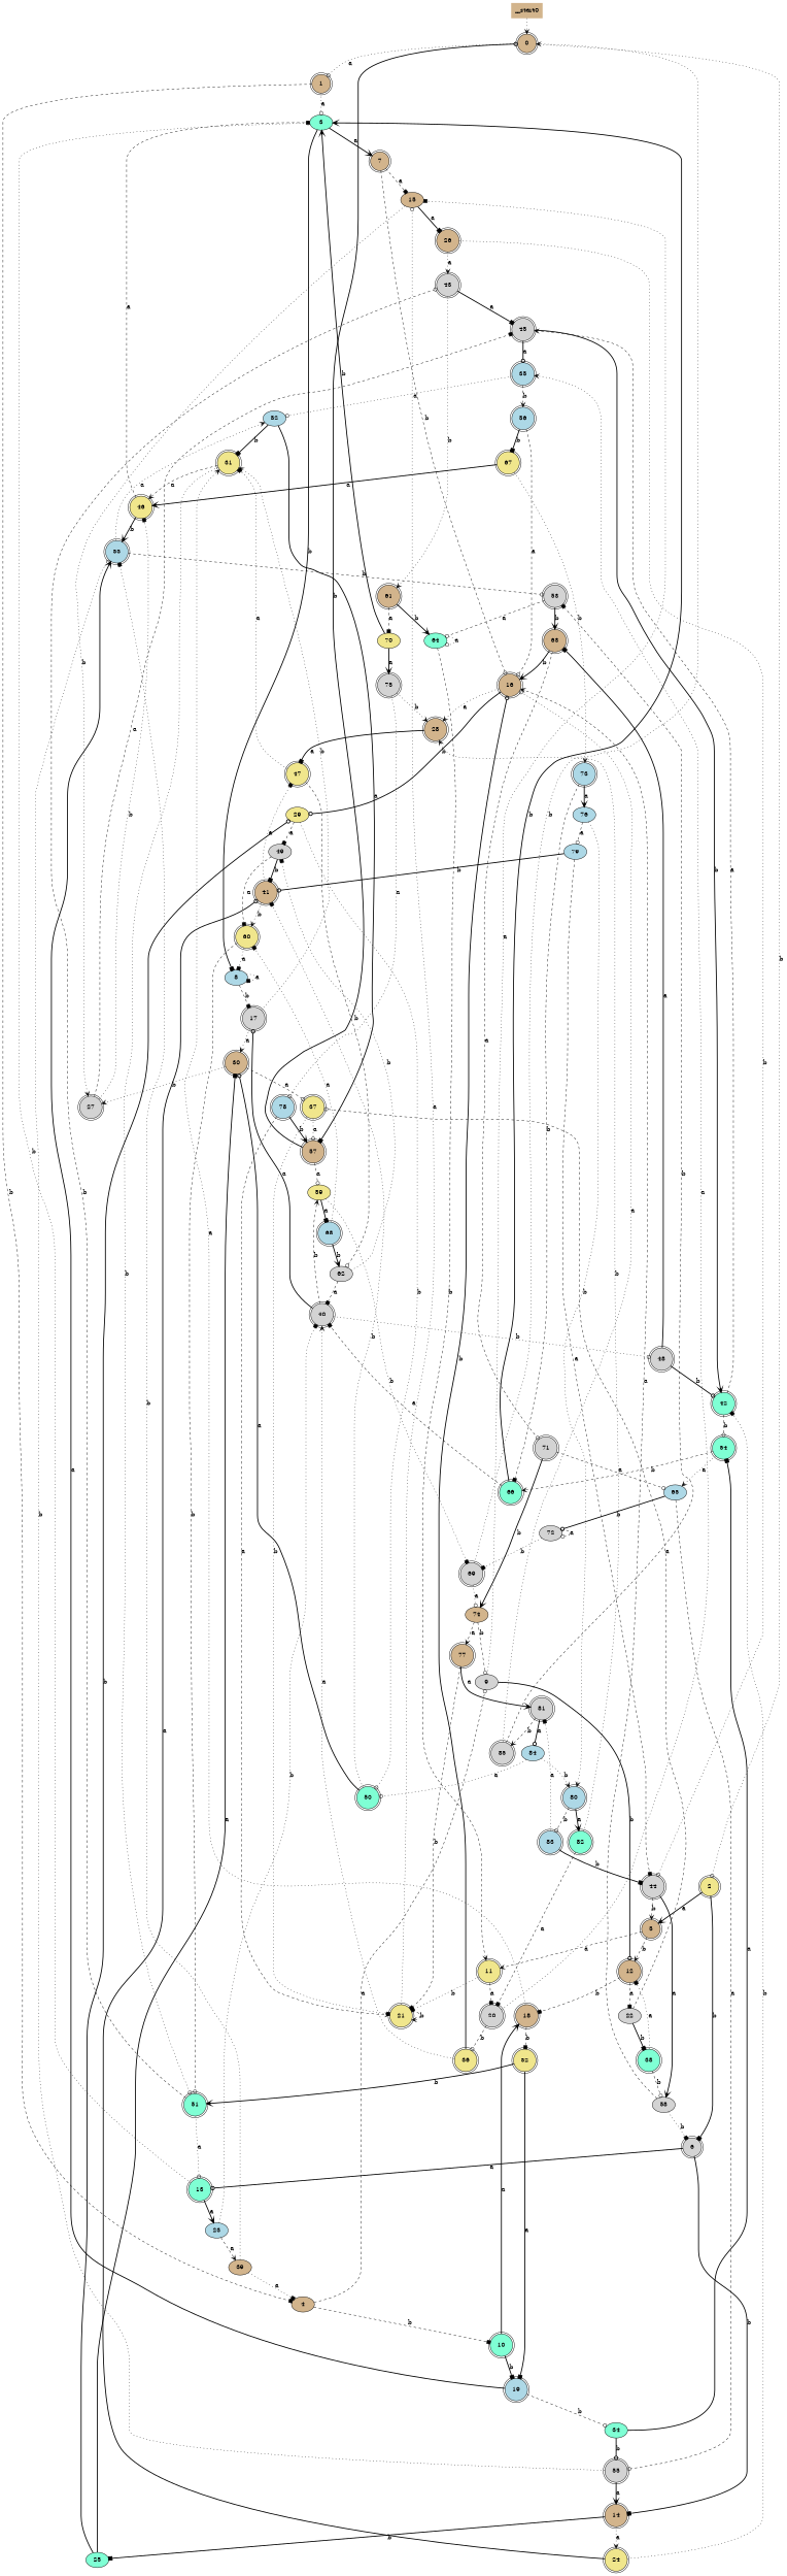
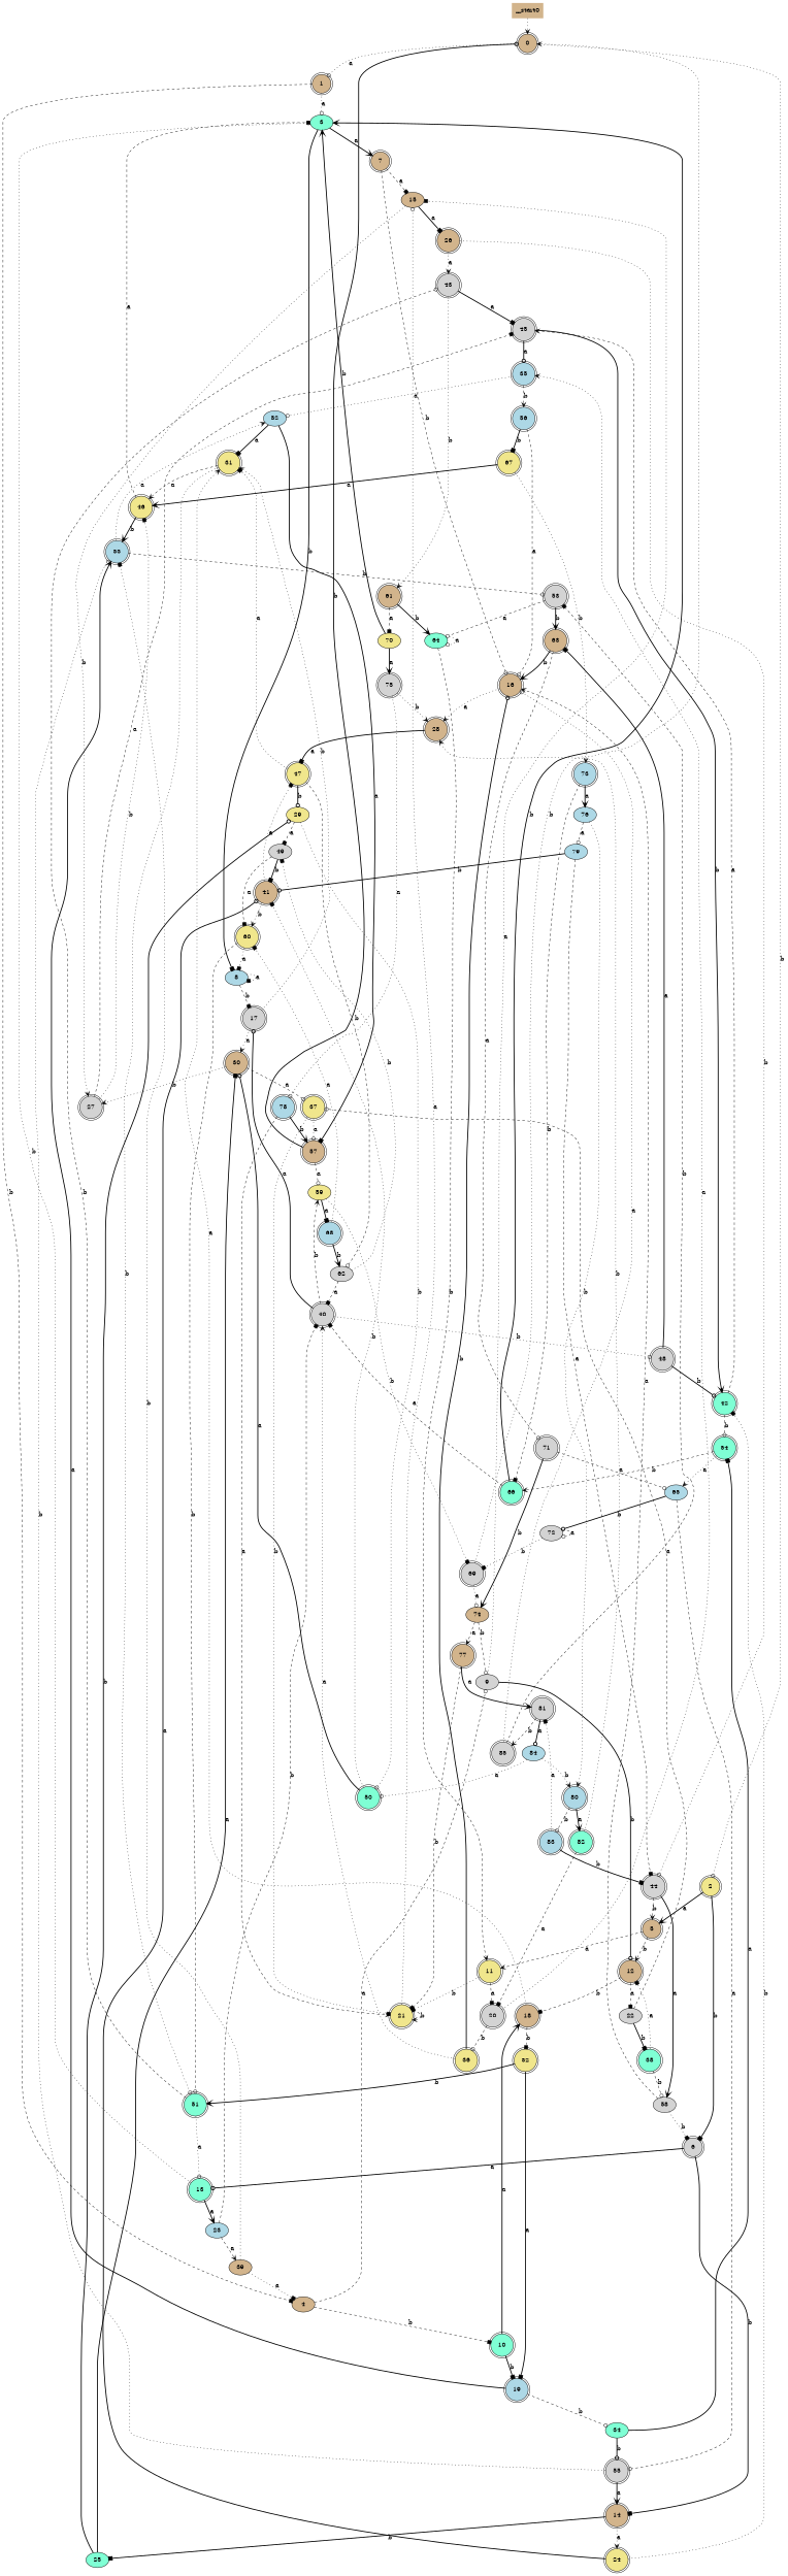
  digraph {
    node [fillcolor=lightgrey shape=doublecircle style=filled]
    edge [arrowhead=vee style=dotted]
    __start0 [fillcolor=tan shape=none]
    0 [fillcolor=tan]
    1 [fillcolor=tan]
    2 [fillcolor=khaki]
    3 [fillcolor=aquamarine shape=""]
    4 [fillcolor=tan shape=""]
    5 [fillcolor=tan]
    6
    7 [fillcolor=tan]
    8 [fillcolor=lightblue shape=""]
    9 [shape=""]
    10 [fillcolor=aquamarine]
    11 [fillcolor=khaki]
    12 [fillcolor=tan]
    13 [fillcolor=aquamarine]
    14 [fillcolor=tan]
    15 [fillcolor=tan shape=""]
    16 [fillcolor=tan]
    17
    18 [fillcolor=tan]
    19 [fillcolor=lightblue]
    20
    21 [fillcolor=khaki]
    22 [shape=""]
    23 [fillcolor=lightblue shape=""]
    24 [fillcolor=khaki]
    25 [fillcolor=aquamarine shape=""]
    26 [fillcolor=tan]
    27
    28 [fillcolor=tan]
    29 [fillcolor=khaki shape=""]
    30 [fillcolor=tan]
    31 [fillcolor=khaki]
    32 [fillcolor=khaki]
    33 [fillcolor=lightblue]
    34 [fillcolor=aquamarine shape=""]
    35 [fillcolor=lightblue]
    36 [fillcolor=khaki]
    37 [fillcolor=khaki]
    38 [fillcolor=aquamarine]
    39 [fillcolor=tan shape=""]
    40
    41 [fillcolor=tan]
    42 [fillcolor=aquamarine]
    43
    44
    45
    46 [fillcolor=khaki]
    47 [fillcolor=khaki]
    49 [shape=""]
    50 [fillcolor=aquamarine]
    51 [fillcolor=aquamarine]
    52 [fillcolor=lightblue shape=""]
    53
    54 [fillcolor=aquamarine]
    55
    56 [fillcolor=lightblue]
    57 [fillcolor=tan]
    58 [shape=""]
    48
    59 [fillcolor=khaki shape=""]
    60 [fillcolor=khaki]
    61 [fillcolor=tan]
    62 [shape=""]
    63 [fillcolor=tan]
    64 [fillcolor=aquamarine shape=""]
    65 [fillcolor=lightblue shape=""]
    66 [fillcolor=aquamarine]
    67 [fillcolor=khaki]
    68 [fillcolor=lightblue]
    69
    70 [fillcolor=khaki shape=""]
    71
    72 [shape=""]
    73 [fillcolor=lightblue]
    74 [fillcolor=tan shape=""]
    75
    76 [fillcolor=lightblue shape=""]
    77 [fillcolor=tan]
    78 [fillcolor=lightblue]
    79 [fillcolor=lightblue shape=""]
    80 [fillcolor=lightblue]
    81
    82 [fillcolor=aquamarine]
    83 [fillcolor=lightblue]
    84 [fillcolor=lightblue shape=""]
    85
    __start0 -> 0
    0 -> 1 [arrowhead=odot label=a]
    0 -> 2 [arrowhead=odot label=b]
    1 -> 3 [arrowhead=odot label=a]
    1 -> 4 [arrowhead=box label=b style=dashed]
    2 -> 5 [label=a style=bold]
    2 -> 6 [arrowhead=box label=b style=bold]
    3 -> 7 [label=a style=bold]
    3 -> 8 [arrowhead=box label=b style=bold]
    4 -> 9 [arrowhead=odot label=a style=dashed]
    4 -> 10 [arrowhead=box label=b style=dashed]
    5 -> 11 [label=a style=dashed]
    5 -> 12 [label=b style=dashed]
    6 -> 13 [arrowhead=odot label=a style=bold]
    6 -> 14 [arrowhead=box label=b style=bold]
    7 -> 15 [arrowhead=box label=a style=dashed]
    7 -> 16 [arrowhead=odot label=b style=dashed]
    8 -> 8 [arrowhead=box label=a]
    8 -> 17 [arrowhead=box label=b style=dashed]
    9 -> 12 [arrowhead=odot label=b style=bold]
    9 -> 15 [arrowhead=box label=a]
    10 -> 18 [label=a style=bold]
    10 -> 19 [arrowhead=box label=b style=bold]
    11 -> 20 [arrowhead=box label=a style=dashed]
    11 -> 21 [arrowhead=box label=b]
    12 -> 18 [arrowhead=box label=b style=dashed]
    12 -> 22 [arrowhead=box label=a style=dashed]
    13 -> 3 [arrowhead=odot label=b]
    13 -> 23 [label=a style=bold]
    14 -> 24 [label=a]
    14 -> 25 [arrowhead=box label=b style=bold]
    15 -> 26 [arrowhead=box label=a style=bold]
    15 -> 27 [label=b]
    16 -> 28 [label=a]
-   16 -> 29 [arrowhead=odot label=b style=bold]
+   47 -> 29 [arrowhead=odot label=b style=bold]
    17 -> 30 [label=a]
    17 -> 31 [label=b]
    18 -> 31 [label=a]
    18 -> 32 [arrowhead=box label=b style=dashed]
    19 -> 33 [label=a style=bold]
    19 -> 34 [arrowhead=odot label=b style=dashed]
    20 -> 35 [label=a]
    20 -> 36 [arrowhead=odot label=b style=dashed]
    21 -> 15 [arrowhead=odot label=a]
    21 -> 21 [label=b style=dashed]
    22 -> 37 [arrowhead=odot label=a style=dashed]
    22 -> 38 [arrowhead=box label=b style=bold]
    23 -> 39 [label=a style=dashed]
-   23 -> 40 [arrowhead=box label=b]
+   23 -> 40 [arrowhead=box label=b style=dashed]
    24 -> 41 [arrowhead=odot label=a style=bold]
    24 -> 42 [arrowhead=box label=b]
    25 -> 29 [arrowhead=odot label=b style=bold]
    25 -> 30 [arrowhead=box label=a style=bold]
    26 -> 43 [label=a]
    26 -> 44 [arrowhead=odot label=b]
    27 -> 45 [arrowhead=box label=a style=dashed]
    27 -> 46 [arrowhead=box label=b]
    28 -> 47 [arrowhead=box label=a style=bold]
    29 -> 49 [arrowhead=box label=a style=dashed]
    29 -> 50 [arrowhead=odot label=b]
    30 -> 27 [label=b]
    30 -> 37 [arrowhead=odot label=a style=dashed]
    31 -> 46 [label=a style=dashed]
    31 -> 51 [arrowhead=odot label=b]
    32 -> 19 [arrowhead=box label=a style=bold]
    32 -> 51 [label=b style=bold]
    33 -> 52 [label=a]
    33 -> 53 [arrowhead=odot label=b style=dashed]
    34 -> 54 [arrowhead=box label=a style=bold]
    34 -> 55 [arrowhead=odot label=b style=bold]
    35 -> 52 [arrowhead=odot label=a]
    35 -> 56 [label=b style=dashed]
    36 -> 16 [arrowhead=odot label=b style=bold]
    36 -> 40 [label=a]
    37 -> 21 [arrowhead=box label=b]
    37 -> 57 [arrowhead=odot label=a]
    38 -> 12 [arrowhead=box label=a]
    38 -> 58 [arrowhead=odot label=b style=dashed]
    39 -> 4 [arrowhead=box label=a]
    39 -> 33 [arrowhead=box label=b]
    40 -> 17 [arrowhead=odot label=a style=bold]
    40 -> 48 [arrowhead=odot label=b]
    40 -> 59 [label=b style=dashed]
    41 -> 47 [arrowhead=box label=a]
    41 -> 60 [label=b]
    42 -> 45 [label=a style=dashed]
    42 -> 54 [arrowhead=odot label=b style=dashed]
    43 -> 45 [arrowhead=box label=a style=bold]
    43 -> 61 [label=b]
    44 -> 5 [label=b style=dashed]
    44 -> 58 [label=a style=bold]
    45 -> 35 [arrowhead=odot label=a style=bold]
    45 -> 42 [label=b style=bold]
    46 -> 3 [arrowhead=box label=a style=dashed]
    46 -> 33 [label=b style=bold]
    47 -> 31 [arrowhead=box label=a]
    47 -> 62 [arrowhead=odot label=b style=dashed]
    49 -> 41 [arrowhead=box label=b style=bold]
    49 -> 60 [arrowhead=box label=a style=dashed]
    50 -> 30 [arrowhead=odot label=a style=bold]
    50 -> 41 [arrowhead=box label=b]
    51 -> 13 [arrowhead=odot label=a]
    51 -> 43 [arrowhead=odot label=b style=dashed]
-   52 -> 31 [arrowhead=box label=b style=bold]
+   52 -> 31 [arrowhead=box label=a style=bold]
    52 -> 57 [arrowhead=box label=a style=bold]
    53 -> 63 [label=b style=bold]
    53 -> 64 [arrowhead=odot label=a style=dashed]
    54 -> 65 [label=a]
    54 -> 66 [label=b style=dashed]
    55 -> 14 [label=a style=bold]
    55 -> 33 [arrowhead=odot label=b]
    56 -> 16 [arrowhead=odot label=a style=dashed]
    56 -> 67 [arrowhead=box label=b style=bold]
    57 -> 0 [arrowhead=odot label=b style=bold]
    57 -> 59 [arrowhead=odot label=a style=dashed]
    58 -> 6 [arrowhead=box label=b]
    58 -> 16 [label=a style=dashed]
    48 -> 42 [arrowhead=odot label=b style=bold]
    48 -> 63 [arrowhead=box label=a style=bold]
    59 -> 68 [arrowhead=box label=a style=bold]
    59 -> 69 [arrowhead=box label=b]
    60 -> 8 [arrowhead=box label=a]
    60 -> 51 [arrowhead=odot label=b style=dashed]
    61 -> 64 [label=b style=bold]
    61 -> 70 [arrowhead=box label=a style=dashed]
    62 -> 40 [arrowhead=box label=a style=dashed]
    62 -> 49 [arrowhead=box label=b]
    63 -> 16 [label=b style=bold]
    63 -> 71 [arrowhead=odot label=a style=dashed]
    64 -> 11 [label=b style=dashed]
    64 -> 64 [arrowhead=odot label=a]
    65 -> 55 [arrowhead=odot label=a style=dashed]
    65 -> 72 [arrowhead=odot label=b style=bold]
    66 -> 3 [label=b style=bold]
    66 -> 40 [arrowhead=box label=a style=dashed]
    67 -> 46 [label=a style=bold]
    67 -> 73 [label=b]
    68 -> 60 [arrowhead=box label=a]
    68 -> 62 [label=b style=bold]
    69 -> 0 [label=b]
    69 -> 74 [arrowhead=odot label=a]
    70 -> 3 [label=b style=bold]
    70 -> 75 [label=a style=bold]
    71 -> 65 [arrowhead=odot label=a style=dashed]
    71 -> 74 [label=b style=bold]
    72 -> 69 [arrowhead=box label=b]
    72 -> 72 [arrowhead=odot label=a style=dashed]
    73 -> 66 [arrowhead=box label=b style=dashed]
    73 -> 76 [label=a style=bold]
    74 -> 9 [arrowhead=odot label=b style=dashed]
    74 -> 77 [label=a style=dashed]
    75 -> 28 [label=b]
    75 -> 78 [arrowhead=odot label=a]
    76 -> 79 [arrowhead=odot label=a style=dashed]
    76 -> 80 [label=b]
    77 -> 21 [arrowhead=box label=b style=dashed]
    77 -> 81 [label=a style=bold]
    78 -> 21 [label=a style=dashed]
    78 -> 57 [label=b style=bold]
    79 -> 41 [arrowhead=odot label=b style=bold]
    79 -> 44 [arrowhead=box label=a style=dashed]
    80 -> 82 [label=a style=bold]
    80 -> 83 [arrowhead=odot label=b style=dashed]
    81 -> 84 [arrowhead=odot label=a style=bold]
    81 -> 85 [label=b style=dashed]
    82 -> 20 [arrowhead=box label=a style=dashed]
    82 -> 28 [label=b]
    83 -> 44 [arrowhead=box label=b style=bold]
    83 -> 81 [arrowhead=box label=a]
    84 -> 50 [arrowhead=odot label=a]
    84 -> 80 [label=b]
    85 -> 16 [arrowhead=odot label=a]
    85 -> 53 [arrowhead=box label=b style=dashed]
  }
